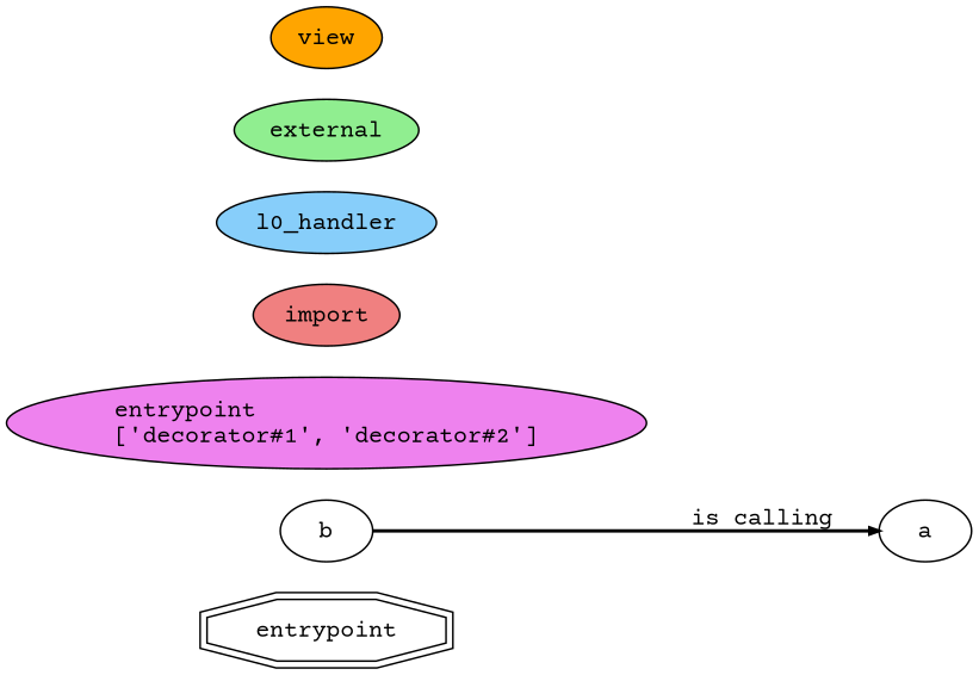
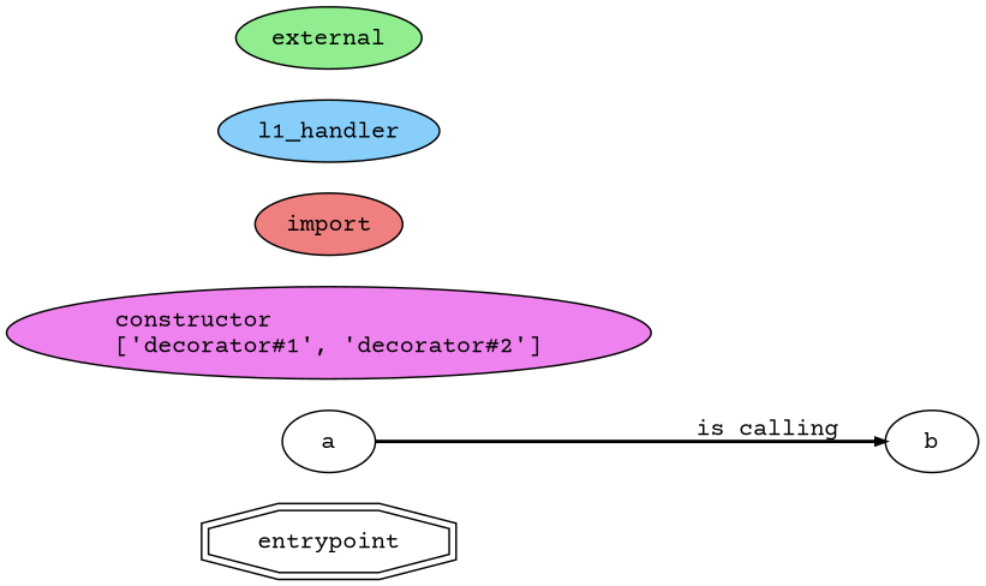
  digraph {
    fontname="Courier Prime"
    fontsize=20
    newrank=true
    rankdir=LR
    node [fillcolor=white fontname="Courier Prime" pencolor="#00000044" shape=oval style=filled]
    n1 [label=entrypoint shape=doubleoctagon]
    n2 [label=a style=solid]
    n3 [label=b style=solid]
-   n4 [fillcolor=violet label="entrypoint\l['decorator#1', 'decorator#2']"]
+   n4 [fillcolor=violet label="constructor\l['decorator#1', 'decorator#2']"]
    n5 [fillcolor=lightcoral label=import]
-   n6 [fillcolor=lightskyblue label=l0_handler]
+   n6 [fillcolor=lightskyblue label=l1_handler]
    n7 [fillcolor=lightgreen label=external]
-   n8 [fillcolor=orange label=view]
-   n3 -> n2 [arrowsize=0.5 fontname="Courier Prime" label=" is calling " labeldistance=3 labelfontcolor="#00000080" penwidth=2]
+   n2 -> n3 [arrowsize=0.5 fontname="Courier Prime" label=" is calling " labeldistance=3 labelfontcolor="#00000080" penwidth=2]
  }
